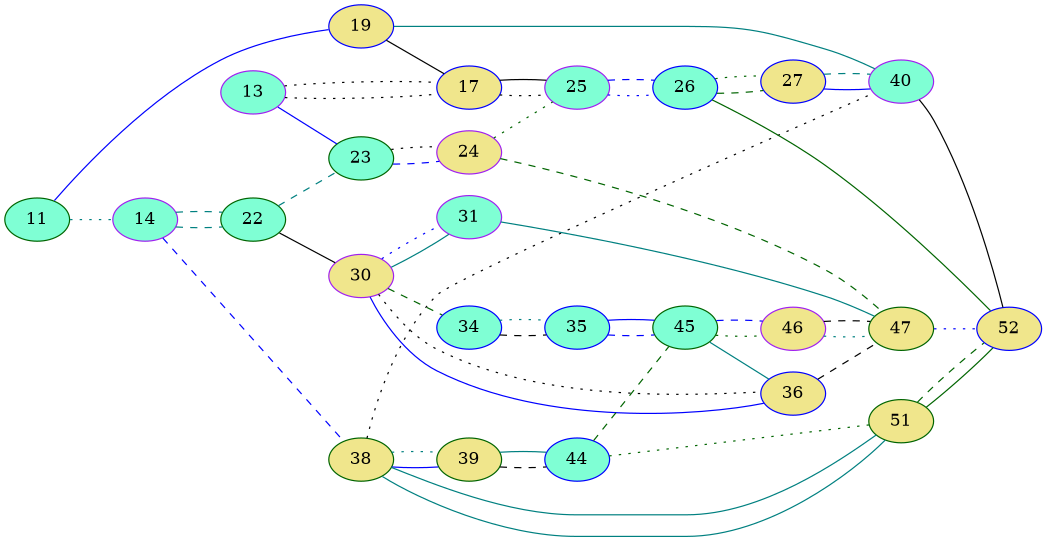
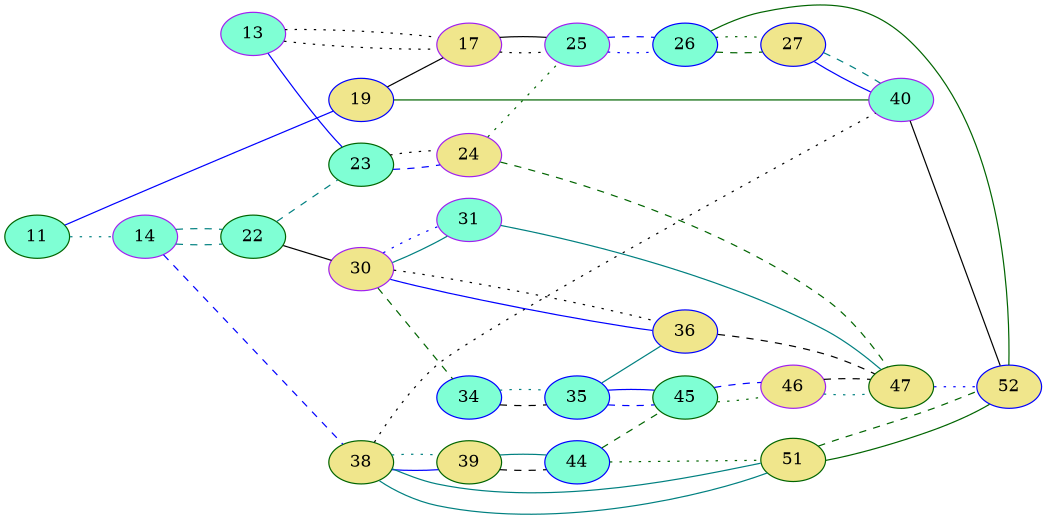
  graph {
    rankdir=LR
    node [color=blue fillcolor=aquamarine style=filled]
    edge [color=teal style=solid]
    13 [color=purple super="+12"]
-   17 [fillcolor=khaki]
+   17 [color=purple fillcolor=khaki]
    23 [color=darkgreen]
    n4 [fillcolor=khaki label=19 super="+10"]
    40 [color=purple super="+4+16"]
    11 [color=darkgreen super="+7"]
    14 [color=purple super="+2"]
    22 [color=darkgreen]
    38 [color=darkgreen fillcolor=khaki super="+3"]
    25 [color=purple]
    24 [color=purple fillcolor=khaki]
    30 [color=purple fillcolor=khaki super="+29+20+21"]
    39 [color=darkgreen fillcolor=khaki super="+37+18"]
    51 [color=darkgreen fillcolor=khaki super="+49"]
    52 [fillcolor=khaki super="+48+42+50"]
    26
    31 [color=purple]
    34 [super="+28"]
    36 [fillcolor=khaki]
    47 [color=darkgreen fillcolor=khaki super="+41+43"]
    27 [fillcolor=khaki]
    35
    45 [color=darkgreen]
    44
    46 [color=purple fillcolor=khaki]
    13 -- 17 [color=black style=dotted]
    13 -- 17 [color=black style=dotted]
    13 -- 23 [color=blue]
    17 -- 25 [color=black style=dotted]
    17 -- 25 [color=black]
    23 -- 24 [color=blue style=dashed]
    23 -- 24 [color=black style=dotted]
    n4 -- 17 [color=black]
-   n4 -- 40 [weight=2]
+   n4 -- 40 [color=darkgreen weight=2]
    40 -- 52 [color=black]
    11 -- n4 [color=blue]
    11 -- 14 [style=dotted weight=2]
    14 -- 22 [style=dashed]
    14 -- 22 [style=dashed]
    14 -- 38 [color=blue style=dashed]
    22 -- 23 [style=dashed]
    22 -- 30 [color=black]
    38 -- 40 [color=black style=dotted weight=2]
    38 -- 39 [color=blue weight=2]
    38 -- 39 [style=dotted]
    38 -- 51
    38 -- 51
    25 -- 26 [color=blue style=dotted]
    25 -- 26 [color=blue style=dashed]
    24 -- 25 [color=darkgreen style=dotted]
    24 -- 47 [color=darkgreen style=dashed]
    30 -- 31 [weight=2]
    30 -- 31 [color=blue style=dotted]
    30 -- 34 [color=darkgreen style=dashed weight=2]
    30 -- 36 [color=blue]
    30 -- 36 [color=black style=dotted]
    39 -- 44 [color=black style=dashed]
    39 -- 44
    51 -- 52 [color=darkgreen weight=2]
    51 -- 52 [color=darkgreen style=dashed]
    26 -- 52 [color=darkgreen]
    26 -- 27 [color=darkgreen style=dashed]
    26 -- 27 [color=darkgreen style=dotted]
    31 -- 47
    34 -- 35 [color=black style=dashed]
    34 -- 35 [style=dotted]
    36 -- 47 [color=black style=dashed]
    47 -- 52 [color=blue style=dotted weight=2]
    27 -- 40 [color=blue weight=2]
    27 -- 40 [style=dashed]
-   45 -- 36
+   35 -- 36
    35 -- 45 [color=blue style=dashed]
    35 -- 45 [color=blue]
    45 -- 46 [color=darkgreen style=dotted]
    45 -- 46 [color=blue style=dashed]
    44 -- 51 [color=darkgreen style=dotted]
    44 -- 45 [color=darkgreen style=dashed]
    46 -- 47 [style=dotted weight=2]
    46 -- 47 [color=black style=dashed]
  }
